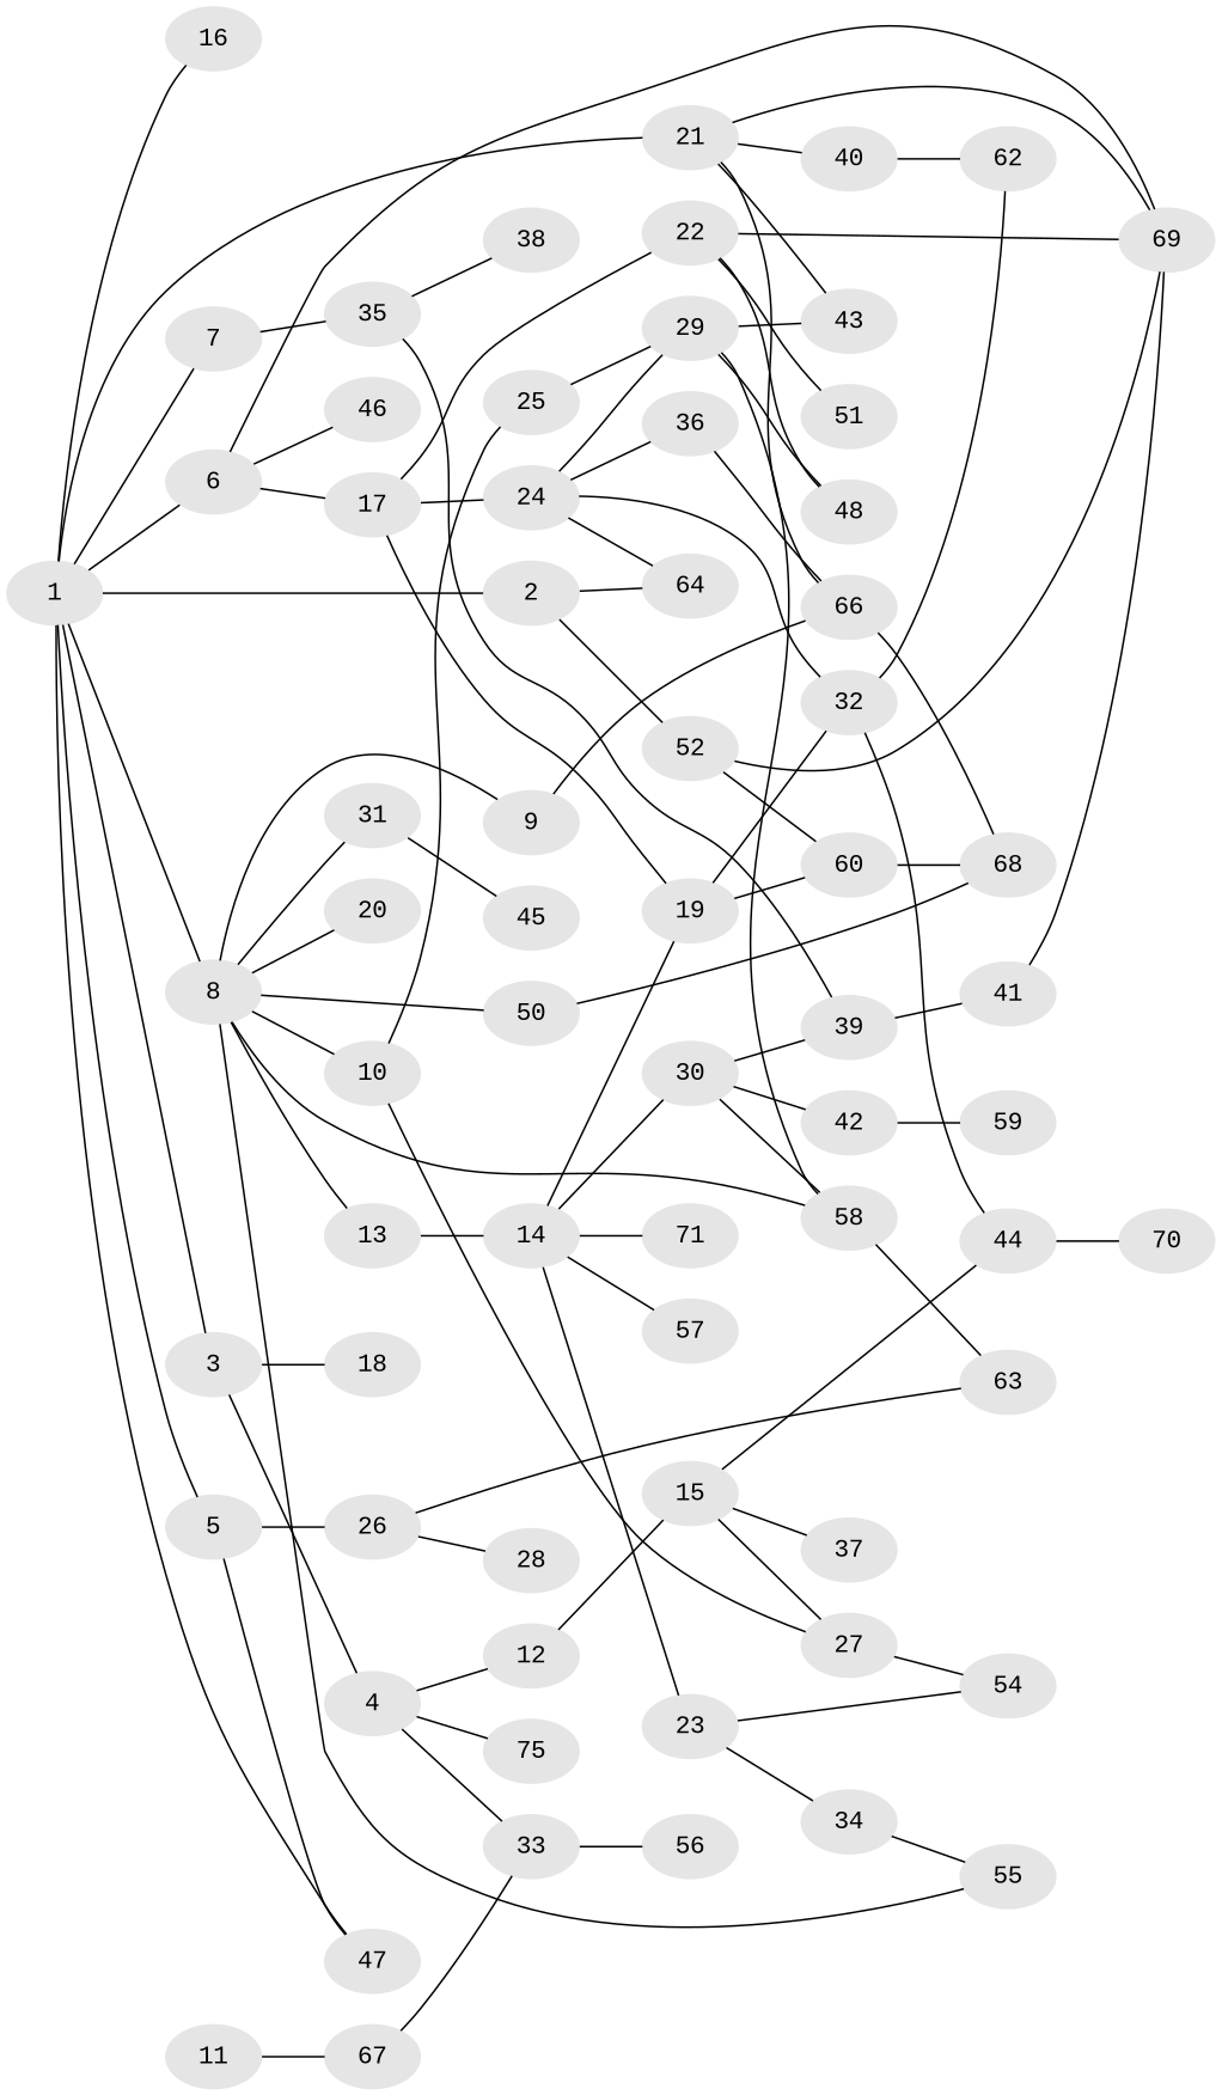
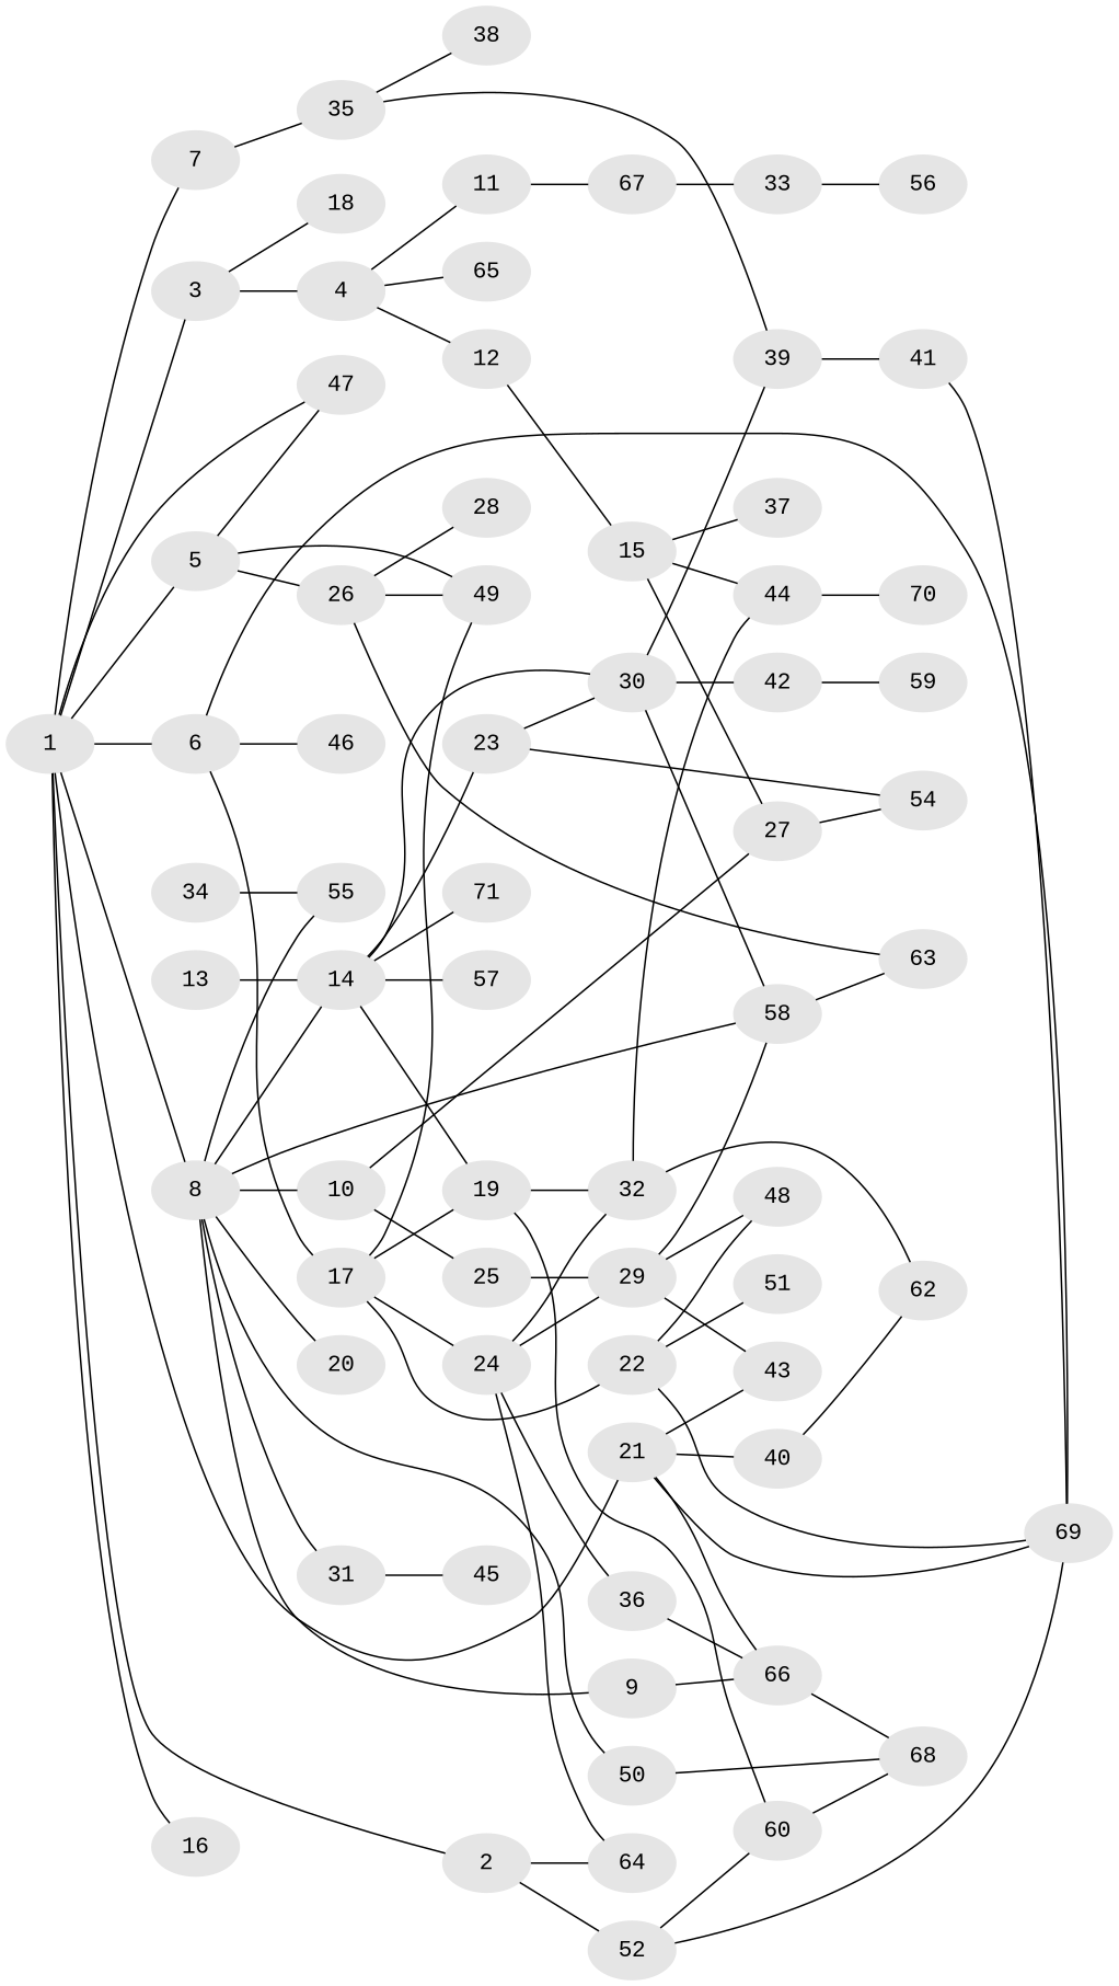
  graph {
    fontname="Liberation Mono"
    rankdir=LR
    node [color=gray90 fontname="Liberation Mono" style=filled]
    edge [fontname="Liberation Mono"]
    1
    2
    3
    5
    6
    7
    8
    16
    21
    47
    52
    64
    4
    18
    26
+   49
    17
    46
    69
    35
    9
    10
    13
    20
    31
    50
    55
    58
    66
    40
    43
    60
    11
    12
-   65 [label=75]
+   65
    67
    15
    28
    63
    19
    22
    24
    39
    38
    25
    27
    14
    45
    68
    29
    54
    33
    37
    44
    23
    30
    57
    71
    32
    34
    42
    56
    70
    48
    51
    36
    62
    41
    59
    1 -- 2
    1 -- 3
    1 -- 5
    1 -- 6
    1 -- 7
    1 -- 8
    1 -- 16
    1 -- 21
    1 -- 47
    2 -- 52
    2 -- 64
    3 -- 4
    3 -- 18
    5 -- 47
    5 -- 26
+   5 -- 49
    6 -- 17
    6 -- 46
    6 -- 69
    7 -- 35
    8 -- 9
    8 -- 10
-   8 -- 13
+   8 -- 14
    8 -- 20
    8 -- 31
    8 -- 50
    8 -- 55
    8 -- 58
    21 -- 69
    21 -- 66
    21 -- 40
    21 -- 43
    52 -- 69
    52 -- 60
-   4 -- 33
+   4 -- 11
    4 -- 12
    4 -- 65
+   26 -- 49
    26 -- 28
    26 -- 63
+   17 -- 49
    17 -- 19
    17 -- 22
    17 -- 24
    35 -- 39
    35 -- 38
    9 -- 66
    10 -- 25
    10 -- 27
    13 -- 14
    31 -- 45
    50 -- 68
    58 -- 63
    66 -- 68
    40 -- 62
    60 -- 68
    11 -- 67
    12 -- 15
    67 -- 33
    15 -- 27
    15 -- 37
    15 -- 44
    19 -- 60
    19 -- 32
    22 -- 69
    22 -- 48
    22 -- 51
    24 -- 64
    24 -- 29
    24 -- 32
    24 -- 36
    39 -- 41
    25 -- 29
    27 -- 54
    14 -- 19
    14 -- 23
    14 -- 30
    14 -- 57
    14 -- 71
    29 -- 58
    29 -- 43
    29 -- 48
    33 -- 56
    44 -- 70
    23 -- 54
-   23 -- 34
+   23 -- 30
    30 -- 58
    30 -- 39
    30 -- 42
    32 -- 44
    32 -- 62
    34 -- 55
    42 -- 59
    36 -- 66
    41 -- 69
  }
